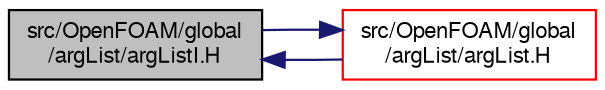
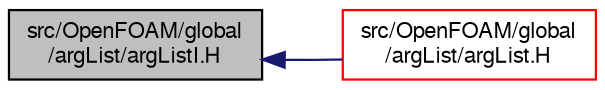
  digraph {
    rankdir=LR
    node [fontname=FreeSans fontsize=10 shape=record]
    edge [color=midnightblue dir=back fontname=FreeSans fontsize=10 labelfontname=FreeSans labelfontsize=10 style=solid]
    n1 [color=black fillcolor=grey75 fontcolor=black height=0.2 label="src/OpenFOAM/global\l/argList/argListI.H" style=filled width=0.4]
    n2 [color=red height=0.2 label="src/OpenFOAM/global\l/argList/argList.H" width=0.4]
    n1 -> n2
-   n2 -> n1
  }
